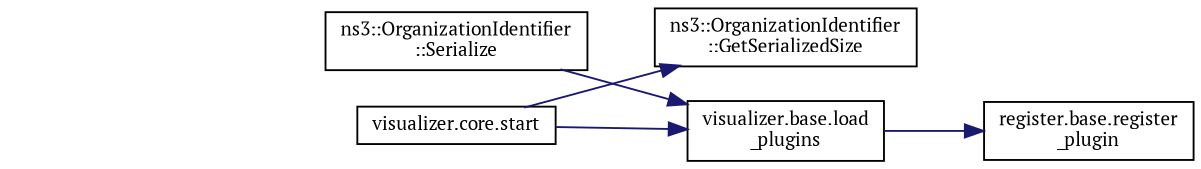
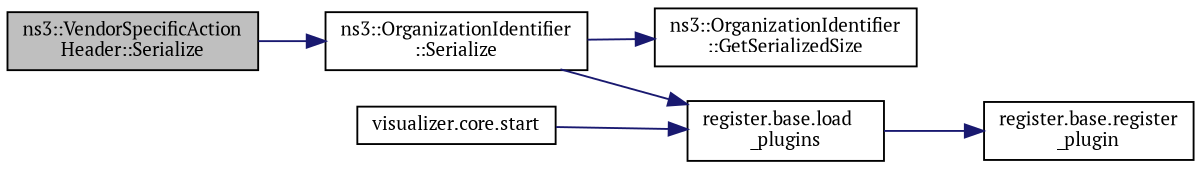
  digraph {
    fontname="PT Serif"
    rankdir=LR
    node [color=black fillcolor=white fontname="PT Serif" fontsize=10 shape=record style=filled]
    edge [color=midnightblue fontname="PT Serif" fontsize=10 labelfontname=Helvetica labelfontsize=10 style=solid]
+   n1 [fillcolor=grey75 fontcolor=black height=0.2 label="ns3::VendorSpecificAction\lHeader::Serialize" width=0.4]
    n2 [height=0.2 label="ns3::OrganizationIdentifier\l::Serialize" width=0.4]
    n3 [height=0.2 label="ns3::OrganizationIdentifier\l::GetSerializedSize" width=0.4]
-   n4 [height=0.2 label="visualizer.base.load\l_plugins" width=0.4]
+   n4 [height=0.2 label="register.base.load\l_plugins" width=0.4]
    n5 [height=0.2 label="visualizer.core.start" width=0.4]
    n6 [height=0.2 label="register.base.register\l_plugin" width=0.4]
-   n5 -> n3
+   n1 -> n2
+   n2 -> n3
    n2 -> n4
    n4 -> n6
    n5 -> n4
  }
